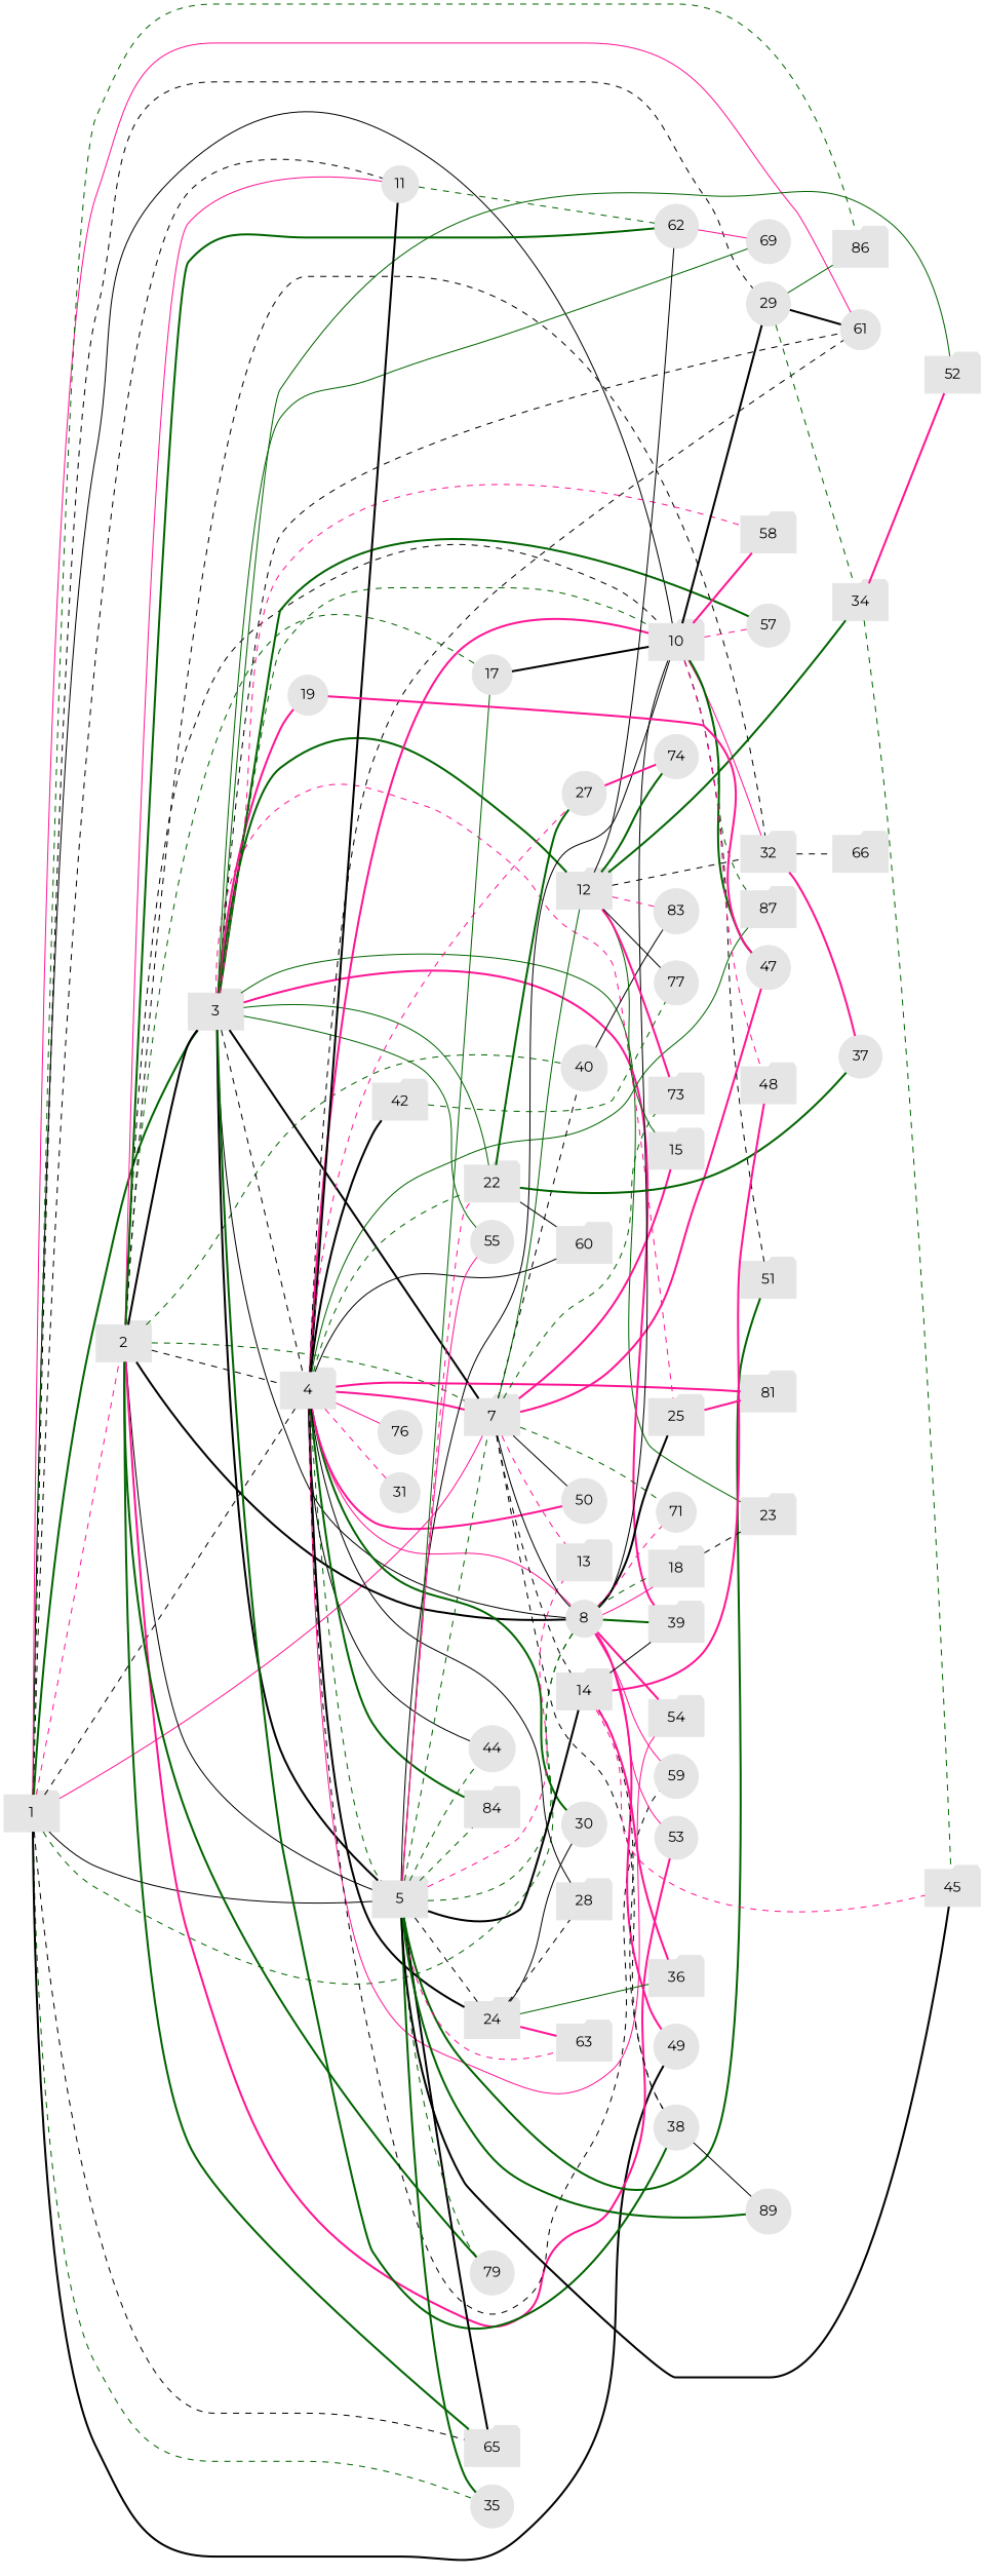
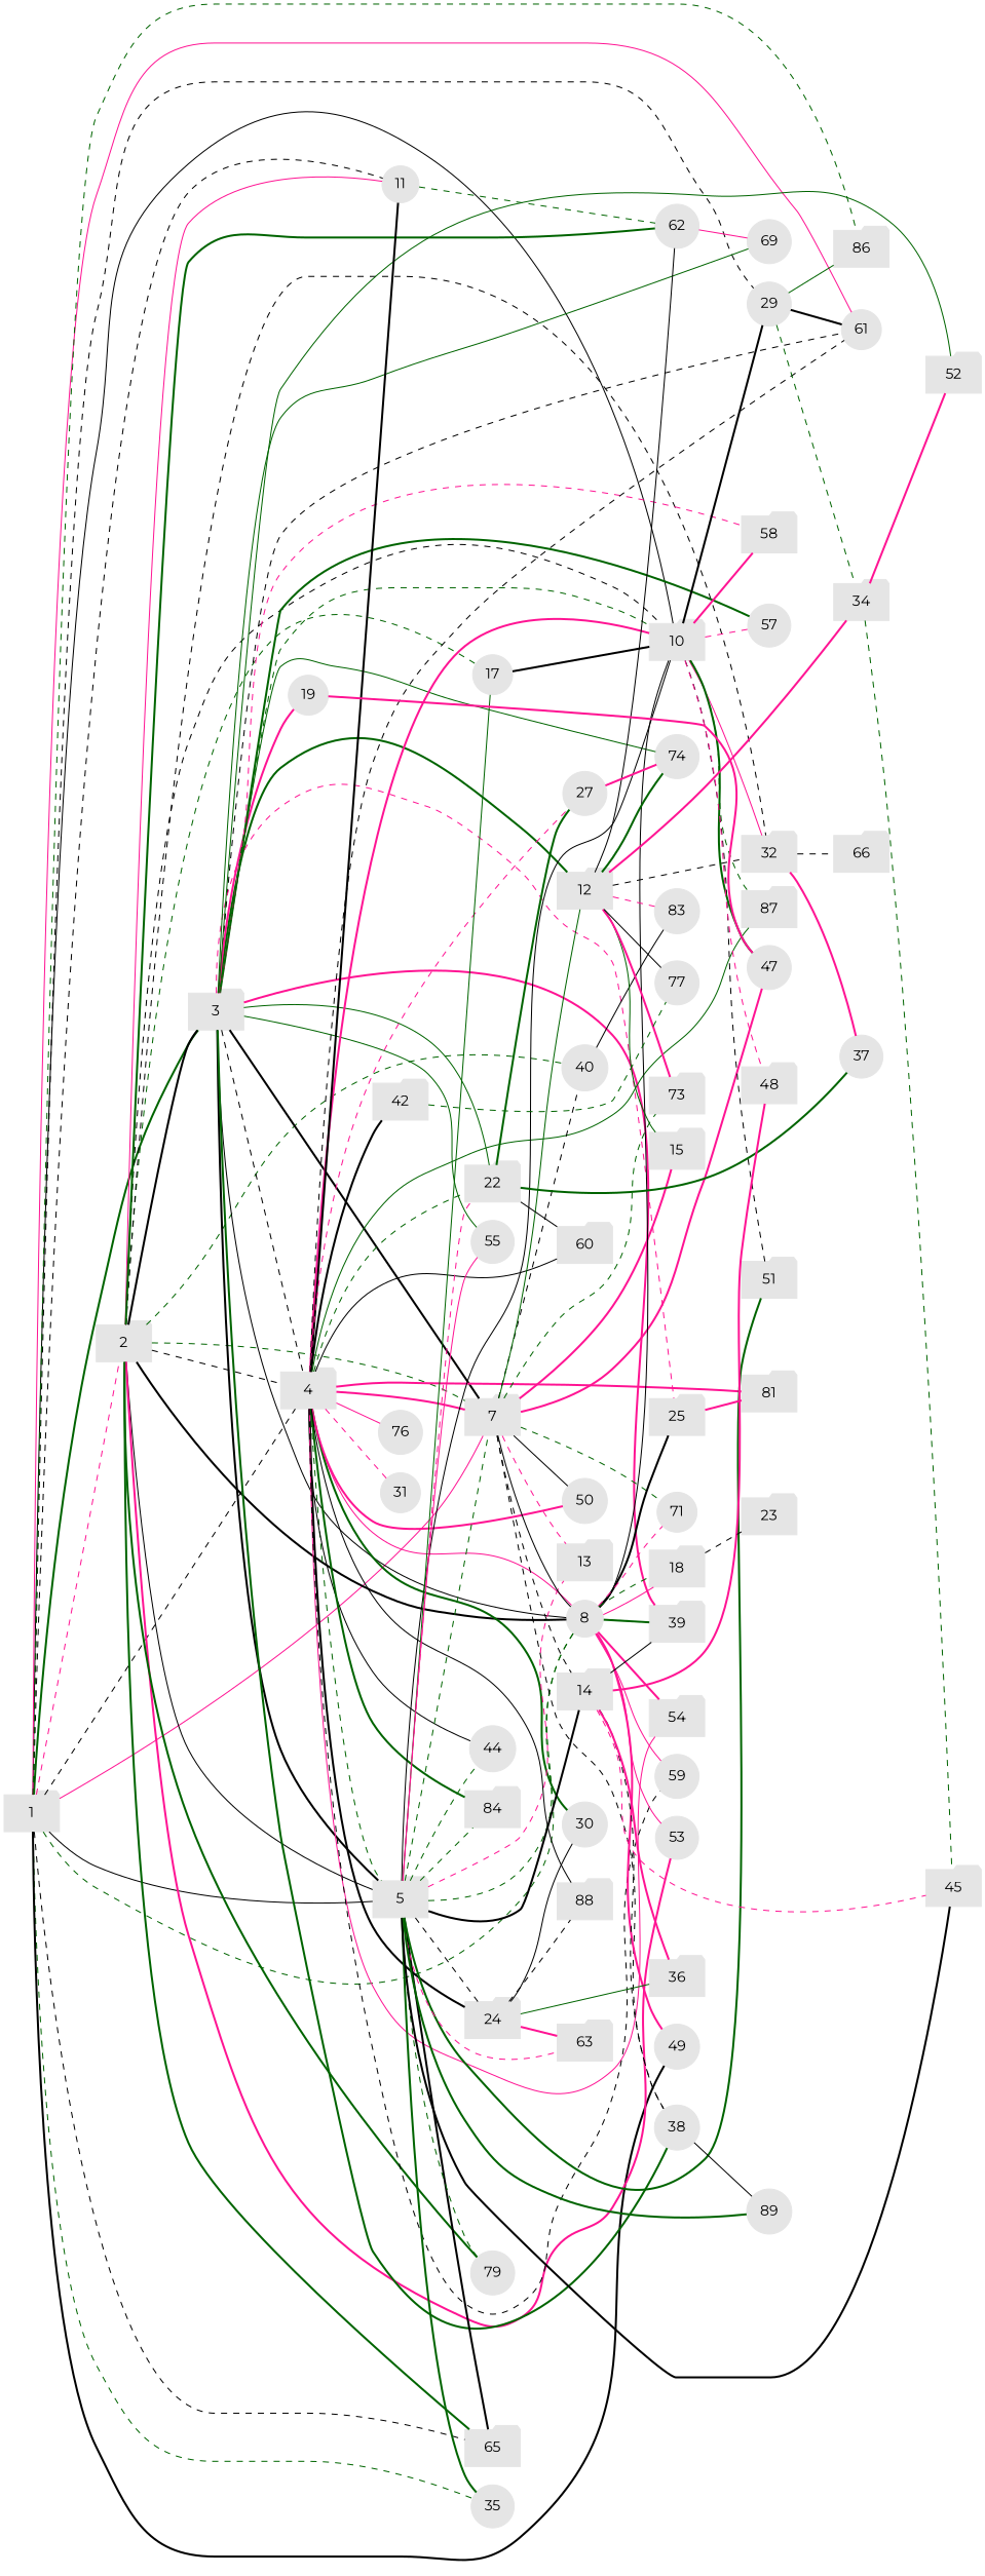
  graph {
    fontname=Montserrat
    rankdir=LR
    node [color=gray90 fontname=Montserrat shape=folder style=filled]
    edge [color=black fontname=Montserrat style=dashed]
    1 [super="+90"]
    2 [super="+46"]
    3 [super="+9"]
    4 [super="+6"]
    5 [super="+16"]
    7 [super="+70"]
    8 [shape=circle super="+26"]
    10 [super="+21"]
    11 [shape=circle super="+33"]
    29 [shape=circle super="+85"]
    35 [shape=circle super="+67"]
    49 [shape=circle]
    61 [shape=circle super="+68"]
    65 [super="+92"]
    86
    17 [shape=circle super="+20"]
    32 [super="+56"]
    40 [shape=circle]
    53 [shape=circle]
    62 [shape=circle super="+91"]
    79 [shape=circle]
    12 [super="+80"]
    19 [shape=circle super="+64"]
    22 [super="+28"]
    23
    25 [super="+72"]
    39 [super="+75"]
    52
    55 [shape=circle]
    57 [shape=circle]
    58
    69 [shape=circle]
    38 [shape=circle]
    24 [super="+78"]
    27 [shape=circle super="+41"]
    30 [shape=circle]
    31 [shape=circle]
    42
    44 [shape=circle]
    50 [shape=circle]
    54
    59 [shape=circle]
    60
    76 [shape=circle]
    81
    84
    87
-   88 [label=28]
+   88
    13
    14 [super="+43"]
    45 [super="+82"]
    51
    63
    89 [shape=circle]
    15
    47 [shape=circle]
    71 [shape=circle]
    73
    18
    48
    34
    66
    37 [shape=circle]
    83 [shape=circle]
    74 [shape=circle]
    77 [shape=circle]
    36
    1 -- 2 [color=deeppink]
    1 -- 3 [color=darkgreen style=bold weight=2]
    1 -- 4 [weight=3]
    1 -- 5 [style=solid weight=2]
    1 -- 7 [color=deeppink style=solid]
    1 -- 8 [color=darkgreen]
    1 -- 10 [style=solid]
    1 -- 11
    1 -- 29
    1 -- 35 [color=darkgreen]
    1 -- 49 [style=bold]
    1 -- 61 [color=deeppink style=solid]
    1 -- 65
    1 -- 86 [color=darkgreen]
    2 -- 3 [style=bold weight=2]
    2 -- 4 [weight=2]
    2 -- 5 [style=solid]
    2 -- 7 [color=darkgreen]
    2 -- 8 [style=bold]
    2 -- 10
    2 -- 11 [color=deeppink style=solid]
    2 -- 65 [color=darkgreen style=bold]
    2 -- 17 [color=darkgreen]
    2 -- 32
    2 -- 40 [color=darkgreen]
    2 -- 53 [color=deeppink style=bold]
    2 -- 62 [color=darkgreen style=bold]
    2 -- 79 [color=darkgreen style=bold]
    3 -- 4 [weight=4]
    3 -- 5 [style=bold weight=2]
    3 -- 7 [style=bold weight=2]
    3 -- 8 [style=solid weight=3]
    3 -- 10 [color=darkgreen weight=2]
    3 -- 61
    3 -- 12 [color=darkgreen style=bold]
    3 -- 19 [color=deeppink style=bold]
    3 -- 22 [color=darkgreen style=solid]
-   3 -- 23 [color=darkgreen style=solid]
+   3 -- 74 [color=darkgreen style=solid]
    3 -- 25 [color=deeppink]
    3 -- 39 [color=deeppink style=bold]
    3 -- 52 [color=darkgreen style=solid]
    3 -- 55 [color=darkgreen style=solid]
    3 -- 57 [color=darkgreen style=bold]
    3 -- 58 [color=deeppink]
    3 -- 69 [color=darkgreen style=solid]
    3 -- 38 [color=darkgreen style=bold]
    4 -- 5 [color=darkgreen weight=2]
    4 -- 7 [color=deeppink style=bold weight=2]
    4 -- 8 [color=deeppink style=solid weight=2]
    4 -- 10 [color=deeppink style=bold weight=2]
    4 -- 11 [style=bold]
    4 -- 61
    4 -- 22 [color=darkgreen]
    4 -- 24 [style=bold]
    4 -- 27 [color=deeppink weight=2]
    4 -- 30 [color=darkgreen style=bold]
    4 -- 31 [color=deeppink weight=2]
    4 -- 42 [style=bold weight=2]
    4 -- 44 [style=solid]
    4 -- 50 [color=deeppink style=bold]
    4 -- 54 [color=deeppink style=solid]
    4 -- 59
    4 -- 60 [style=solid]
    4 -- 76 [color=deeppink style=solid weight=2]
    4 -- 81 [color=deeppink style=bold]
    4 -- 84 [color=darkgreen style=bold]
    4 -- 87 [color=darkgreen style=solid]
    4 -- 88 [style=solid]
    5 -- 7 [color=darkgreen]
    5 -- 8 [color=darkgreen]
    5 -- 10 [style=solid]
    5 -- 35 [color=darkgreen style=bold weight=2]
    5 -- 65 [style=bold]
    5 -- 17 [color=darkgreen style=solid]
    5 -- 79 [color=darkgreen]
    5 -- 22 [color=deeppink]
    5 -- 55 [color=deeppink style=solid]
    5 -- 24 [weight=2]
    5 -- 44 [color=darkgreen]
    5 -- 84 [color=darkgreen]
    5 -- 13 [color=deeppink]
    5 -- 14 [style=bold]
    5 -- 45 [style=bold]
    5 -- 51 [color=darkgreen style=bold]
    5 -- 63 [color=deeppink]
    5 -- 89 [color=darkgreen style=bold]
    7 -- 8 [style=solid]
    7 -- 40
    7 -- 12 [color=darkgreen style=solid]
    7 -- 38
    7 -- 50 [style=solid]
    7 -- 13 [color=deeppink]
    7 -- 14 [weight=2]
    7 -- 15 [color=deeppink style=bold]
    7 -- 47 [color=deeppink style=bold]
    7 -- 71 [color=darkgreen]
    7 -- 73 [color=darkgreen]
    8 -- 10 [style=solid weight=2]
    8 -- 49 [color=deeppink style=bold]
    8 -- 53 [color=deeppink style=solid]
    8 -- 25 [style=bold]
    8 -- 39 [color=darkgreen style=bold]
    8 -- 54 [color=deeppink style=bold]
    8 -- 59 [color=deeppink style=solid]
    8 -- 71 [color=deeppink]
    8 -- 18 [color=deeppink style=solid]
    8 -- 18 [color=darkgreen]
    10 -- 29 [style=bold]
    10 -- 32 [color=deeppink style=solid]
    10 -- 57 [color=deeppink]
    10 -- 58 [color=deeppink style=bold]
    10 -- 87 [color=darkgreen]
    10 -- 51
    10 -- 47 [color=darkgreen style=bold]
    10 -- 48 [color=deeppink]
    11 -- 62 [color=darkgreen]
    29 -- 61 [style=bold]
    29 -- 86 [color=darkgreen style=solid]
    29 -- 34 [color=darkgreen]
    17 -- 10 [style=bold]
    32 -- 66
    32 -- 37 [color=deeppink style=bold]
    40 -- 83 [style=solid]
    62 -- 69 [color=deeppink style=solid]
    12 -- 32
    12 -- 62 [style=solid]
    12 -- 15 [color=darkgreen style=solid]
    12 -- 73 [color=deeppink style=bold]
-   12 -- 34 [color=darkgreen style=bold]
+   12 -- 34 [color=deeppink style=bold]
    12 -- 83 [color=deeppink]
    12 -- 74 [color=darkgreen style=bold]
    12 -- 77 [style=solid]
    19 -- 47 [color=deeppink style=bold]
    22 -- 27 [color=darkgreen style=bold]
    22 -- 60 [style=solid]
    22 -- 37 [color=darkgreen style=bold]
    25 -- 81 [color=deeppink style=bold]
    38 -- 89 [style=solid]
    24 -- 30 [style=solid]
    24 -- 88
    24 -- 63 [color=deeppink style=bold]
    24 -- 36 [color=darkgreen style=solid]
    27 -- 74 [color=deeppink style=bold]
    42 -- 77 [color=darkgreen]
    14 -- 39 [style=solid]
    14 -- 38
    14 -- 45 [color=deeppink]
    14 -- 48 [color=deeppink style=bold]
    14 -- 36 [color=deeppink style=bold]
    18 -- 23
    34 -- 52 [color=deeppink style=bold]
    34 -- 45 [color=darkgreen]
  }
